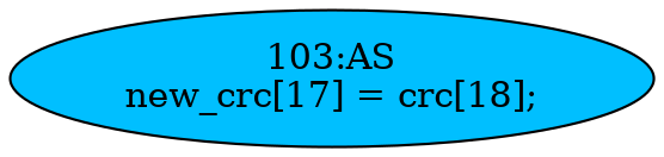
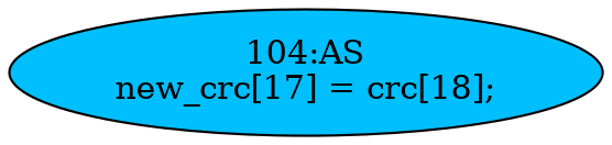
  strict digraph {
-   n1 [ast="<pyverilog.vparser.ast.Assign object at 0x7f1e241dffd0>" def_var="['new_crc']" fillcolor=deepskyblue label="103:AS\nnew_crc[17] = crc[18];" statements="[]" style=filled typ=Assign use_var="['crc']"]
+   n1 [ast="<pyverilog.vparser.ast.Assign object at 0x7f1e241dffd0>" def_var="['new_crc']" fillcolor=deepskyblue label="104:AS\nnew_crc[17] = crc[18];" statements="[]" style=filled typ=Assign use_var="['crc']"]
  }
